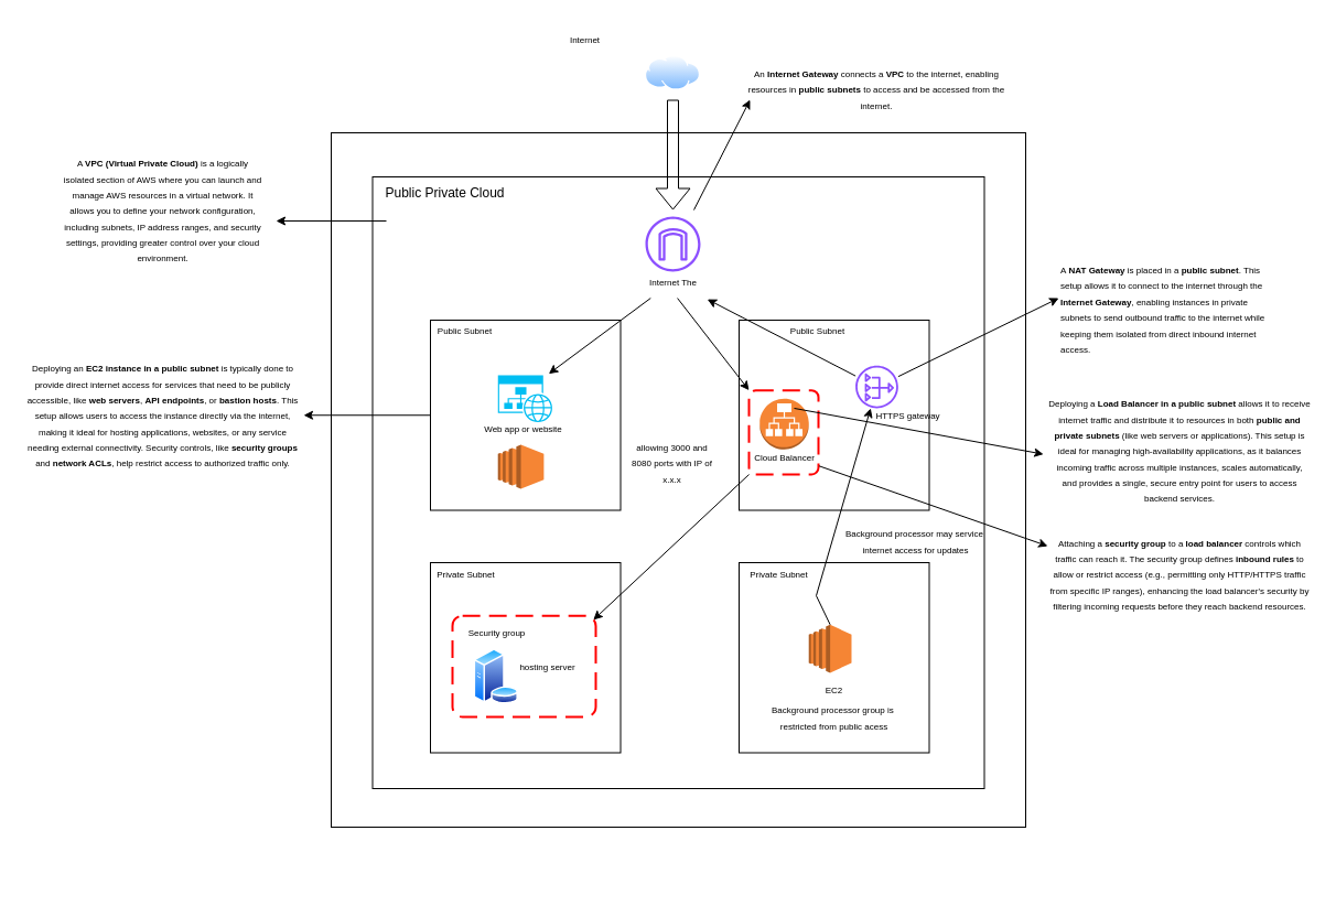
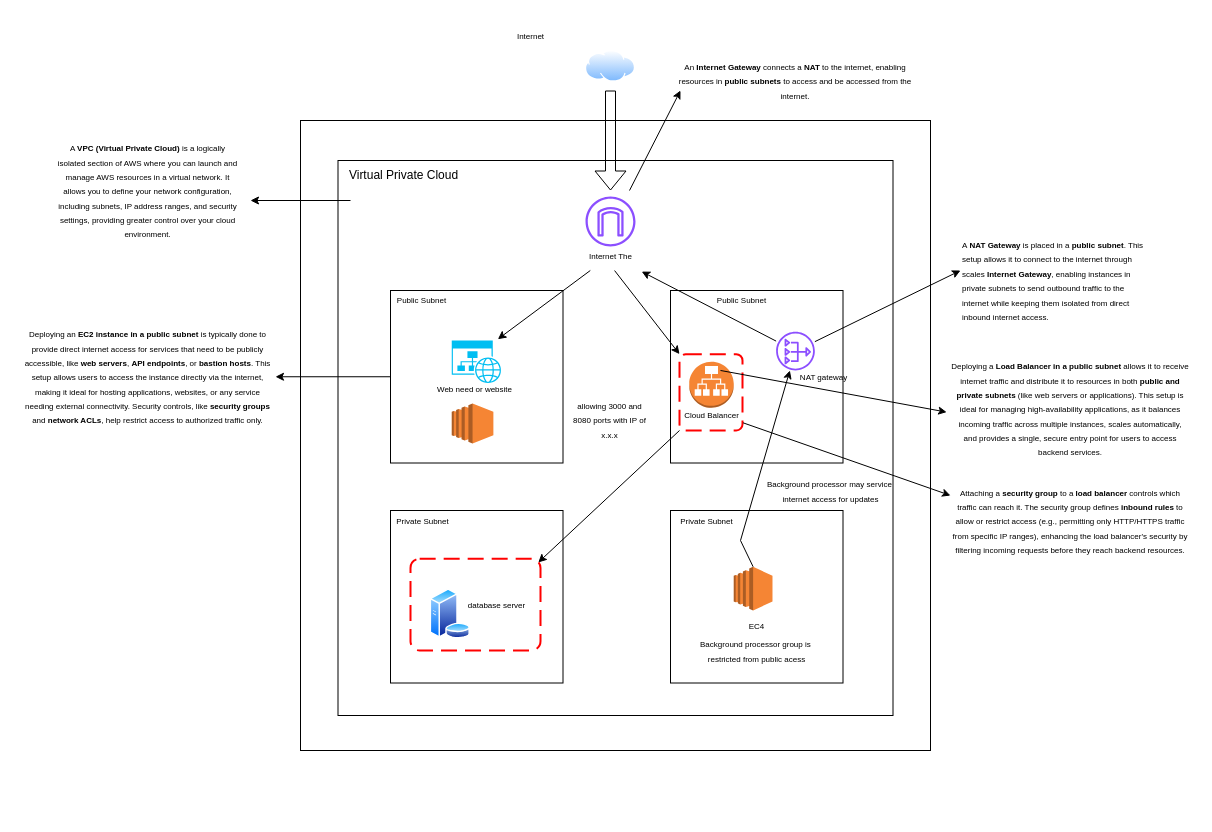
  <mxCell id="0" />
  <mxCell id="1" parent="0" />
  <mxCell id="2" value="" style="whiteSpace=wrap;html=1;aspect=fixed;" parent="1" vertex="1"><mxGeometry x="300" y="120" width="630" height="630" as="geometry" /></mxCell>
  <mxCell id="3" style="edgeStyle=orthogonalEdgeStyle;rounded=0;orthogonalLoop=1;jettySize=auto;html=1;exitX=0.5;exitY=1;exitDx=0;exitDy=0;" parent="1" edge="1"><mxGeometry relative="1" as="geometry"><mxPoint x="645" y="810" as="sourcePoint" /><mxPoint x="645" y="810" as="targetPoint" /></mxGeometry></mxCell>
  <mxCell id="4" value="" style="whiteSpace=wrap;html=1;aspect=fixed;" parent="1" vertex="1"><mxGeometry x="337.5" y="160" width="555" height="555" as="geometry" /></mxCell>
- <mxCell id="5" value="Public Private Cloud" style="text;html=1;align=center;verticalAlign=middle;resizable=0;points=[];autosize=1;strokeColor=none;fillColor=none;" parent="1" vertex="1"><mxGeometry x="337.5" y="160" width="130" height="30" as="geometry" /></mxCell>
+ <mxCell id="5" value="Virtual Private Cloud" style="text;html=1;align=center;verticalAlign=middle;resizable=0;points=[];autosize=1;strokeColor=none;fillColor=none;" parent="1" vertex="1"><mxGeometry x="337.5" y="160" width="130" height="30" as="geometry" /></mxCell>
  <mxCell id="6" value="" style="shape=flexArrow;endArrow=classic;html=1;rounded=0;" parent="1" edge="1"><mxGeometry width="50" height="50" relative="1" as="geometry"><mxPoint x="610" y="90" as="sourcePoint" /><mxPoint x="610" y="190" as="targetPoint" /></mxGeometry></mxCell>
  <mxCell id="7" value="&lt;font style=&quot;font-size: 8px;&quot;&gt;Internet The&lt;/font&gt;" style="text;html=1;align=center;verticalAlign=middle;resizable=0;points=[];autosize=1;strokeColor=none;fillColor=none;" parent="1" vertex="1"><mxGeometry x="570" y="240" width="80" height="30" as="geometry" /></mxCell>
  <mxCell id="8" value="" style="image;aspect=fixed;perimeter=ellipsePerimeter;html=1;align=center;shadow=0;dashed=0;spacingTop=3;image=img/lib/active_directory/internet_cloud.svg;" parent="1" vertex="1"><mxGeometry x="585" y="50" width="50" height="31.5" as="geometry" /></mxCell>
  <mxCell id="9" value="&lt;font style=&quot;font-size: 8px;&quot;&gt;Internet&lt;/font&gt;" style="text;html=1;align=center;verticalAlign=middle;resizable=0;points=[];autosize=1;strokeColor=none;fillColor=none;" parent="1" vertex="1"><mxGeometry x="505" y="20" width="50" height="30" as="geometry" /></mxCell>
  <mxCell id="10" value="" style="sketch=0;outlineConnect=0;fontColor=#232F3E;gradientColor=none;fillColor=#8C4FFF;strokeColor=none;dashed=0;verticalLabelPosition=bottom;verticalAlign=top;align=center;html=1;fontSize=12;fontStyle=0;aspect=fixed;pointerEvents=1;shape=mxgraph.aws4.internet_gateway;" parent="1" vertex="1"><mxGeometry x="585" y="196" width="50" height="50" as="geometry" /></mxCell>
  <mxCell id="11" value="" style="whiteSpace=wrap;html=1;aspect=fixed;" parent="1" vertex="1"><mxGeometry x="390" y="290" width="172.5" height="172.5" as="geometry" /></mxCell>
  <mxCell id="12" value="" style="whiteSpace=wrap;html=1;aspect=fixed;" parent="1" vertex="1"><mxGeometry x="670" y="290" width="172.5" height="172.5" as="geometry" /></mxCell>
  <mxCell id="13" value="" style="whiteSpace=wrap;html=1;aspect=fixed;" parent="1" vertex="1"><mxGeometry x="390" y="510" width="172.5" height="172.5" as="geometry" /></mxCell>
  <mxCell id="14" value="" style="whiteSpace=wrap;html=1;aspect=fixed;" parent="1" vertex="1"><mxGeometry x="670" y="510" width="172.5" height="172.5" as="geometry" /></mxCell>
  <mxCell id="15" value="&lt;font style=&quot;font-size: 8px;&quot;&gt;Public Subnet&lt;/font&gt;" style="text;html=1;align=center;verticalAlign=middle;resizable=0;points=[];autosize=1;strokeColor=none;fillColor=none;" parent="1" vertex="1"><mxGeometry x="386.26" y="284" width="70" height="30" as="geometry" /></mxCell>
  <mxCell id="16" value="&lt;font style=&quot;font-size: 8px;&quot;&gt;Private Subnet&lt;/font&gt;" style="text;html=1;align=center;verticalAlign=middle;resizable=0;points=[];autosize=1;strokeColor=none;fillColor=none;" parent="1" vertex="1"><mxGeometry x="382.26" y="505" width="80" height="30" as="geometry" /></mxCell>
  <mxCell id="17" value="" style="sketch=0;outlineConnect=0;fontColor=#232F3E;gradientColor=none;fillColor=#8C4FFF;strokeColor=none;dashed=0;verticalLabelPosition=bottom;verticalAlign=top;align=center;html=1;fontSize=12;fontStyle=0;aspect=fixed;pointerEvents=1;shape=mxgraph.aws4.nat_gateway;" parent="1" vertex="1"><mxGeometry x="775.61" y="331.25" width="38.75" height="38.75" as="geometry" /></mxCell>
- <mxCell id="18" value="&lt;font style=&quot;font-size: 8px;&quot;&gt;HTTPS gateway&lt;/font&gt;" style="text;html=1;align=center;verticalAlign=middle;resizable=0;points=[];autosize=1;strokeColor=none;fillColor=none;" parent="1" vertex="1"><mxGeometry x="787.5" y="361.25" width="70" height="30" as="geometry" /></mxCell>
+ <mxCell id="18" value="&lt;font style=&quot;font-size: 8px;&quot;&gt;NAT gateway&lt;/font&gt;" style="text;html=1;align=center;verticalAlign=middle;resizable=0;points=[];autosize=1;strokeColor=none;fillColor=none;" parent="1" vertex="1"><mxGeometry x="787.5" y="361.25" width="70" height="30" as="geometry" /></mxCell>
  <mxCell id="19" value="" style="endArrow=classic;html=1;rounded=0;entryX=0.89;entryY=1.036;entryDx=0;entryDy=0;entryPerimeter=0;" parent="1" source="17" target="7" edge="1"><mxGeometry width="50" height="50" relative="1" as="geometry"><mxPoint x="710" y="340" as="sourcePoint" /><mxPoint x="823.24" y="282" as="targetPoint" /></mxGeometry></mxCell>
  <mxCell id="20" value="" style="outlineConnect=0;dashed=0;verticalLabelPosition=bottom;verticalAlign=top;align=center;html=1;shape=mxgraph.aws3.ec2;fillColor=#F58534;gradientColor=none;" parent="1" vertex="1"><mxGeometry x="451.25" y="403" width="41.63" height="40" as="geometry" /></mxCell>
  <mxCell id="21" value="" style="outlineConnect=0;dashed=0;verticalLabelPosition=bottom;verticalAlign=top;align=center;html=1;shape=mxgraph.aws3.ec2;fillColor=#F58534;gradientColor=none;" parent="1" vertex="1"><mxGeometry x="733.25" y="566.25" width="38.74" height="43.75" as="geometry" /></mxCell>
- <mxCell id="22" value="&lt;font style=&quot;font-size: 8px;&quot;&gt;EC2&lt;/font&gt;" style="text;html=1;align=center;verticalAlign=middle;resizable=0;points=[];autosize=1;strokeColor=none;fillColor=none;" parent="1" vertex="1"><mxGeometry x="735.61" y="610" width="40" height="30" as="geometry" /></mxCell>
+ <mxCell id="22" value="&lt;font style=&quot;font-size: 8px;&quot;&gt;EC4&lt;/font&gt;" style="text;html=1;align=center;verticalAlign=middle;resizable=0;points=[];autosize=1;strokeColor=none;fillColor=none;" parent="1" vertex="1"><mxGeometry x="735.61" y="610" width="40" height="30" as="geometry" /></mxCell>
  <mxCell id="23" value="&lt;font style=&quot;font-size: 8px;&quot;&gt;Public Subnet&lt;/font&gt;" style="text;html=1;align=center;verticalAlign=middle;resizable=0;points=[];autosize=1;strokeColor=none;fillColor=none;" parent="1" vertex="1"><mxGeometry x="705.61" y="284" width="70" height="30" as="geometry" /></mxCell>
  <mxCell id="24" value="&lt;font style=&quot;font-size: 8px;&quot;&gt;Private Subnet&lt;/font&gt;" style="text;html=1;align=center;verticalAlign=middle;resizable=0;points=[];autosize=1;strokeColor=none;fillColor=none;" parent="1" vertex="1"><mxGeometry x="666" y="505" width="80" height="30" as="geometry" /></mxCell>
  <mxCell id="25" value="" style="endArrow=classic;html=1;rounded=0;exitX=0.5;exitY=0;exitDx=0;exitDy=0;exitPerimeter=0;" parent="1" source="21" target="17" edge="1"><mxGeometry width="50" height="50" relative="1" as="geometry"><mxPoint x="755.99" y="572" as="sourcePoint" /><mxPoint x="731" y="401" as="targetPoint" /><Array as="points"><mxPoint x="740" y="540" /></Array></mxGeometry></mxCell>
  <mxCell id="26" value="" style="endArrow=classic;html=1;rounded=0;entryX=0.922;entryY=-0.031;entryDx=0;entryDy=0;entryPerimeter=0;" parent="1" source="7" target="27" edge="1"><mxGeometry width="50" height="50" relative="1" as="geometry"><mxPoint x="570" y="270" as="sourcePoint" /><mxPoint x="620" y="220" as="targetPoint" /></mxGeometry></mxCell>
  <mxCell id="27" value="" style="verticalLabelPosition=bottom;html=1;verticalAlign=top;align=center;strokeColor=none;fillColor=#00BEF2;shape=mxgraph.azure.website_generic;pointerEvents=1;" parent="1" vertex="1"><mxGeometry x="451.25" y="340" width="50" height="42.5" as="geometry" /></mxCell>
- <mxCell id="28" value="&lt;span style=&quot;font-size: 8px;&quot;&gt;Web app or website&lt;/span&gt;" style="text;html=1;align=center;verticalAlign=middle;resizable=0;points=[];autosize=1;strokeColor=none;fillColor=none;" parent="1" vertex="1"><mxGeometry x="429.25" y="373" width="90" height="30" as="geometry" /></mxCell>
+ <mxCell id="28" value="&lt;span style=&quot;font-size: 8px;&quot;&gt;Web need or website&lt;/span&gt;" style="text;html=1;align=center;verticalAlign=middle;resizable=0;points=[];autosize=1;strokeColor=none;fillColor=none;" parent="1" vertex="1"><mxGeometry x="429.25" y="373" width="90" height="30" as="geometry" /></mxCell>
  <mxCell id="29" value="&lt;span style=&quot;font-size: 8px;&quot;&gt;Background processor group is&amp;nbsp;&lt;/span&gt;&lt;div&gt;&lt;span style=&quot;font-size: 8px;&quot;&gt;restricted from public acess&lt;/span&gt;&lt;/div&gt;" style="text;html=1;align=center;verticalAlign=middle;resizable=0;points=[];autosize=1;strokeColor=none;fillColor=none;" parent="1" vertex="1"><mxGeometry x="690.61" y="630" width="130" height="40" as="geometry" /></mxCell>
  <mxCell id="30" value="&lt;span style=&quot;font-size: 8px;&quot;&gt;Background processor may service&amp;nbsp;&lt;/span&gt;&lt;div&gt;&lt;span style=&quot;font-size: 8px;&quot;&gt;internet access for updates&lt;/span&gt;&lt;/div&gt;" style="text;html=1;align=center;verticalAlign=middle;resizable=0;points=[];autosize=1;strokeColor=none;fillColor=none;" parent="1" vertex="1"><mxGeometry x="760" y="470" width="140" height="40" as="geometry" /></mxCell>
  <mxCell id="31" value="" style="rounded=1;arcSize=10;dashed=1;strokeColor=#ff0000;fillColor=none;gradientColor=none;dashPattern=8 4;strokeWidth=2;" parent="1" vertex="1"><mxGeometry x="410" y="558.26" width="130" height="91.74" as="geometry" /></mxCell>
- <mxCell id="32" value="&lt;font style=&quot;font-size: 8px;&quot;&gt;Security group&lt;/font&gt;" style="text;html=1;align=center;verticalAlign=middle;resizable=0;points=[];autosize=1;strokeColor=none;fillColor=none;" parent="1" vertex="1"><mxGeometry x="410" y="558.26" width="80" height="30" as="geometry" /></mxCell>
  <mxCell id="33" value="" style="endArrow=classic;html=1;rounded=0;exitX=0.551;exitY=1.002;exitDx=0;exitDy=0;exitPerimeter=0;entryX=0;entryY=0;entryDx=0;entryDy=0;" parent="1" source="7" target="38" edge="1"><mxGeometry width="50" height="50" relative="1" as="geometry"><mxPoint x="610" y="380" as="sourcePoint" /><mxPoint x="691" y="361" as="targetPoint" /></mxGeometry></mxCell>
  <mxCell id="34" value="" style="outlineConnect=0;dashed=0;verticalLabelPosition=bottom;verticalAlign=top;align=center;html=1;shape=mxgraph.aws3.application_load_balancer;fillColor=#F58534;gradientColor=none;" parent="1" vertex="1"><mxGeometry x="688.75" y="361.25" width="44.5" height="46" as="geometry" /></mxCell>
  <mxCell id="35" value="&lt;span style=&quot;font-size: 8px;&quot;&gt;Cloud Balancer&lt;/span&gt;" style="text;html=1;align=center;verticalAlign=middle;resizable=0;points=[];autosize=1;strokeColor=none;fillColor=none;" parent="1" vertex="1"><mxGeometry x="671" y="399" width="80" height="30" as="geometry" /></mxCell>
  <mxCell id="36" value="" style="image;aspect=fixed;perimeter=ellipsePerimeter;html=1;align=center;shadow=0;dashed=0;spacingTop=3;image=img/lib/active_directory/database_server.svg;" parent="1" vertex="1"><mxGeometry x="429.25" y="588.26" width="41" height="50" as="geometry" /></mxCell>
- <mxCell id="37" value="&lt;span style=&quot;font-size: 8px;&quot;&gt;hosting server&lt;/span&gt;" style="text;html=1;align=center;verticalAlign=middle;resizable=0;points=[];autosize=1;strokeColor=none;fillColor=none;" parent="1" vertex="1"><mxGeometry x="456.26" y="589.13" width="80" height="30" as="geometry" /></mxCell>
+ <mxCell id="37" value="&lt;span style=&quot;font-size: 8px;&quot;&gt;database server&lt;/span&gt;" style="text;html=1;align=center;verticalAlign=middle;resizable=0;points=[];autosize=1;strokeColor=none;fillColor=none;" parent="1" vertex="1"><mxGeometry x="456.26" y="589.13" width="80" height="30" as="geometry" /></mxCell>
  <mxCell id="38" value="" style="rounded=1;arcSize=10;dashed=1;strokeColor=#ff0000;fillColor=none;gradientColor=none;dashPattern=8 4;strokeWidth=2;" parent="1" vertex="1"><mxGeometry x="679" y="353.63" width="63" height="76.37" as="geometry" /></mxCell>
  <mxCell id="39" value="" style="endArrow=classic;html=1;rounded=0;exitX=0;exitY=1;exitDx=0;exitDy=0;entryX=0.983;entryY=0.04;entryDx=0;entryDy=0;entryPerimeter=0;" parent="1" source="38" target="31" edge="1"><mxGeometry width="50" height="50" relative="1" as="geometry"><mxPoint x="610" y="470" as="sourcePoint" /><mxPoint x="660" y="420" as="targetPoint" /></mxGeometry></mxCell>
- <mxCell id="40" value="&lt;font style=&quot;font-size: 8px;&quot;&gt;An &lt;strong&gt;Internet Gateway&lt;/strong&gt; connects a &lt;strong&gt;VPC&lt;/strong&gt; to the internet, enabling resources in &lt;strong&gt;public subnets&lt;/strong&gt; to access and be accessed from the internet.&lt;/font&gt;" style="text;html=1;align=center;verticalAlign=middle;whiteSpace=wrap;rounded=0;" parent="1" vertex="1"><mxGeometry x="664.99" y="60" width="260" height="40" as="geometry" /></mxCell>
+ <mxCell id="40" value="&lt;font style=&quot;font-size: 8px;&quot;&gt;An &lt;strong&gt;Internet Gateway&lt;/strong&gt; connects a &lt;strong&gt;NAT&lt;/strong&gt; to the internet, enabling resources in &lt;strong&gt;public subnets&lt;/strong&gt; to access and be accessed from the internet.&lt;/font&gt;" style="text;html=1;align=center;verticalAlign=middle;whiteSpace=wrap;rounded=0;" parent="1" vertex="1"><mxGeometry x="664.99" y="60" width="260" height="40" as="geometry" /></mxCell>
  <mxCell id="41" value="" style="endArrow=classic;html=1;rounded=0;" parent="1" edge="1"><mxGeometry width="50" height="50" relative="1" as="geometry"><mxPoint x="629" y="190" as="sourcePoint" /><mxPoint x="680" y="90" as="targetPoint" /></mxGeometry></mxCell>
- <mxCell id="42" value="&lt;font style=&quot;font-size: 8px;&quot;&gt;A&amp;nbsp;&lt;strong&gt;NAT Gateway&lt;/strong&gt; is placed in a &lt;strong&gt;public subnet&lt;/strong&gt;. This setup allows it to connect to the internet through the &lt;strong&gt;Internet Gateway&lt;/strong&gt;, enabling instances in private subnets to send outbound traffic to the internet while keeping them isolated from direct inbound internet access.&lt;/font&gt;" style="text;whiteSpace=wrap;html=1;" parent="1" vertex="1"><mxGeometry x="960" y="230" width="190" height="110" as="geometry" /></mxCell>
+ <mxCell id="42" value="&lt;font style=&quot;font-size: 8px;&quot;&gt;A&amp;nbsp;&lt;strong&gt;NAT Gateway&lt;/strong&gt; is placed in a &lt;strong&gt;public subnet&lt;/strong&gt;. This setup allows it to connect to the internet through scales &lt;strong&gt;Internet Gateway&lt;/strong&gt;, enabling instances in private subnets to send outbound traffic to the internet while keeping them isolated from direct inbound internet access.&lt;/font&gt;" style="text;whiteSpace=wrap;html=1;" parent="1" vertex="1"><mxGeometry x="960" y="230" width="190" height="110" as="geometry" /></mxCell>
  <mxCell id="43" value="" style="endArrow=classic;html=1;rounded=0;" parent="1" source="17" edge="1"><mxGeometry width="50" height="50" relative="1" as="geometry"><mxPoint x="880" y="390" as="sourcePoint" /><mxPoint x="960" y="270" as="targetPoint" /></mxGeometry></mxCell>
  <mxCell id="44" value="&lt;font style=&quot;font-size: 8px;&quot;&gt;Deploying an &lt;strong&gt;EC2 instance in a public subnet&lt;/strong&gt; is typically done to provide direct internet access for services that need to be publicly accessible, like &lt;strong&gt;web servers&lt;/strong&gt;, &lt;strong&gt;API endpoints&lt;/strong&gt;, or &lt;strong&gt;bastion hosts&lt;/strong&gt;. This setup allows users to access the instance directly via the internet, making it ideal for hosting applications, websites, or any service needing external connectivity. Security controls, like &lt;strong&gt;security groups&lt;/strong&gt; and &lt;strong&gt;network ACLs&lt;/strong&gt;, help restrict access to authorized traffic only.&lt;/font&gt;" style="text;html=1;align=center;verticalAlign=middle;whiteSpace=wrap;rounded=0;" parent="1" vertex="1"><mxGeometry x="20" y="325.75" width="255" height="101" as="geometry" /></mxCell>
  <mxCell id="45" value="" style="endArrow=classic;html=1;rounded=0;entryX=1;entryY=0.5;entryDx=0;entryDy=0;exitX=0;exitY=0.5;exitDx=0;exitDy=0;" parent="1" source="11" target="44" edge="1"><mxGeometry width="50" height="50" relative="1" as="geometry"><mxPoint x="380" y="470" as="sourcePoint" /><mxPoint x="430" y="420" as="targetPoint" /></mxGeometry></mxCell>
  <mxCell id="46" value="&lt;font style=&quot;font-size: 8px;&quot;&gt;Deploying a &lt;strong&gt;Load Balancer in a public subnet&lt;/strong&gt; allows it to receive internet traffic and distribute it to resources in both &lt;strong&gt;public and private subnets&lt;/strong&gt; (like web servers or applications). This setup is ideal for managing high-availability applications, as it balances incoming traffic across multiple instances, scales automatically, and provides a single, secure entry point for users to access backend services.&lt;/font&gt;" style="text;html=1;align=center;verticalAlign=middle;whiteSpace=wrap;rounded=0;" parent="1" vertex="1"><mxGeometry x="950" y="389.25" width="240" height="37.5" as="geometry" /></mxCell>
  <mxCell id="47" value="" style="endArrow=classic;html=1;rounded=0;exitX=0.651;exitY=0.214;exitDx=0;exitDy=0;exitPerimeter=0;entryX=-0.016;entryY=0.597;entryDx=0;entryDy=0;entryPerimeter=0;" parent="1" source="38" target="46" edge="1"><mxGeometry width="50" height="50" relative="1" as="geometry"><mxPoint x="780" y="440" as="sourcePoint" /><mxPoint x="830" y="390" as="targetPoint" /></mxGeometry></mxCell>
  <mxCell id="48" value="&lt;font style=&quot;font-size: 8px;&quot;&gt;Attaching a &lt;strong&gt;security group&lt;/strong&gt; to a &lt;strong&gt;load balancer&lt;/strong&gt; controls which traffic can reach it. The security group defines &lt;strong&gt;inbound rules&lt;/strong&gt; to allow or restrict access (e.g., permitting only HTTP/HTTPS traffic from specific IP ranges), enhancing the load balancer's security by filtering incoming requests before they reach backend resources.&lt;/font&gt;" style="text;html=1;align=center;verticalAlign=middle;whiteSpace=wrap;rounded=0;" parent="1" vertex="1"><mxGeometry x="950" y="495" width="240" height="50" as="geometry" /></mxCell>
  <mxCell id="49" value="" style="endArrow=classic;html=1;rounded=0;entryX=0;entryY=0;entryDx=0;entryDy=0;exitX=1.008;exitY=0.899;exitDx=0;exitDy=0;exitPerimeter=0;" parent="1" source="38" target="48" edge="1"><mxGeometry width="50" height="50" relative="1" as="geometry"><mxPoint x="790" y="340" as="sourcePoint" /><mxPoint x="840" y="290" as="targetPoint" /></mxGeometry></mxCell>
  <mxCell id="50" value="&lt;font style=&quot;font-size: 8px;&quot;&gt;allowing 3000 and 8080 &lt;font style=&quot;&quot;&gt;ports&lt;/font&gt; with IP of x.x.x&lt;/font&gt;" style="text;html=1;align=center;verticalAlign=middle;whiteSpace=wrap;rounded=0;" parent="1" vertex="1"><mxGeometry x="568.99" y="388.63" width="81" height="60.75" as="geometry" /></mxCell>
  <mxCell id="51" value="&lt;font style=&quot;font-size: 8px;&quot;&gt;A &lt;strong&gt;VPC (Virtual Private Cloud)&lt;/strong&gt; is a logically isolated section of AWS where you can launch and manage AWS resources in a virtual network. It allows you to define your network configuration, including subnets, IP address ranges, and security settings, providing greater control over your cloud environment.&lt;/font&gt;" style="text;html=1;align=center;verticalAlign=middle;whiteSpace=wrap;rounded=0;" parent="1" vertex="1"><mxGeometry x="55" y="160" width="185" height="60" as="geometry" /></mxCell>
  <mxCell id="52" value="" style="endArrow=classic;html=1;rounded=0;" parent="1" edge="1"><mxGeometry width="50" height="50" relative="1" as="geometry"><mxPoint x="350" y="200" as="sourcePoint" /><mxPoint x="250" y="200" as="targetPoint" /></mxGeometry></mxCell>
